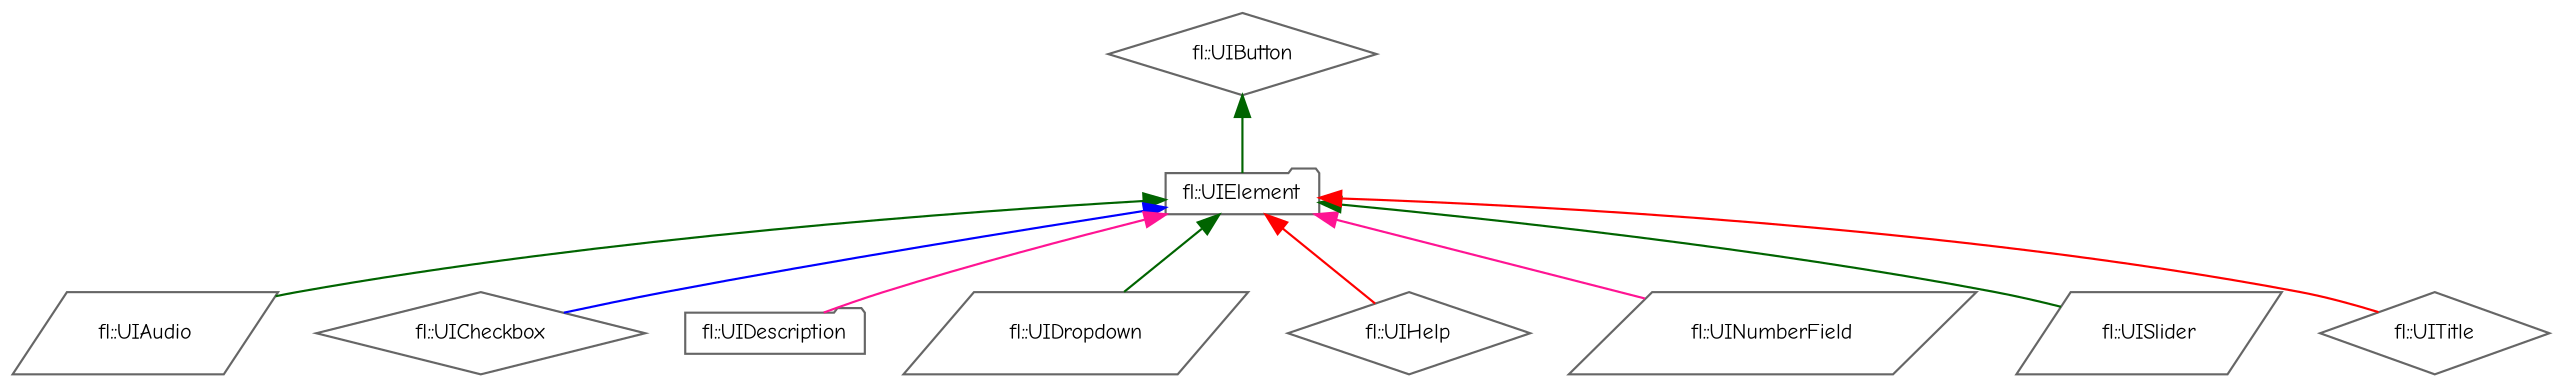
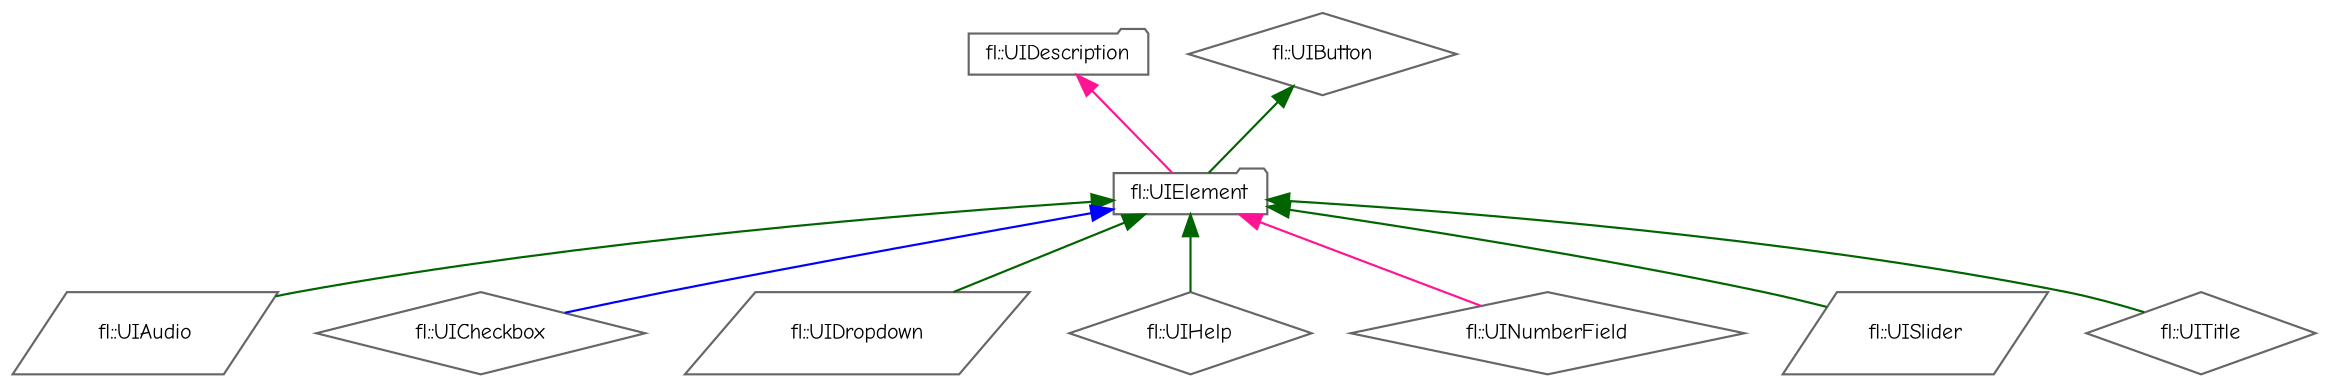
  digraph {
    fontname="Comic Neue"
    rankdir=TB
    node [color=grey40 fillcolor=white fontname="Comic Neue" fontsize=10 shape=parallelogram style=filled]
    edge [color=darkgreen dir=back fontname="Comic Neue" fontsize=10 labelfontname=Helvetica labelfontsize=10 style=solid]
    n1 [height=0.2 label="fl::UIElement" shape=folder width=0.4]
    n2 [height=0.2 label="fl::UIAudio" width=0.4]
    n3 [height=0.2 label="fl::UICheckbox" shape=diamond width=0.4]
    n4 [height=0.2 label="fl::UIDescription" shape=folder width=0.4]
    n5 [height=0.2 label="fl::UIDropdown" width=0.4]
    n6 [height=0.2 label="fl::UIHelp" shape=diamond width=0.4]
-   n7 [height=0.2 label="fl::UINumberField" width=0.4]
+   n7 [height=0.2 label="fl::UINumberField" shape=diamond width=0.4]
    n8 [height=0.2 label="fl::UISlider" width=0.4]
    n9 [height=0.2 label="fl::UITitle" shape=diamond width=0.4]
    n10 [height=0.2 label="fl::UIButton" shape=diamond width=0.4]
    n1 -> n2
    n1 -> n3 [color=blue]
-   n1 -> n4 [color=deeppink]
+   n4 -> n1 [color=deeppink]
    n1 -> n5
-   n1 -> n6 [color=red]
+   n1 -> n6
    n1 -> n7 [color=deeppink]
    n1 -> n8
-   n1 -> n9 [color=red]
+   n1 -> n9
    n10 -> n1
  }
